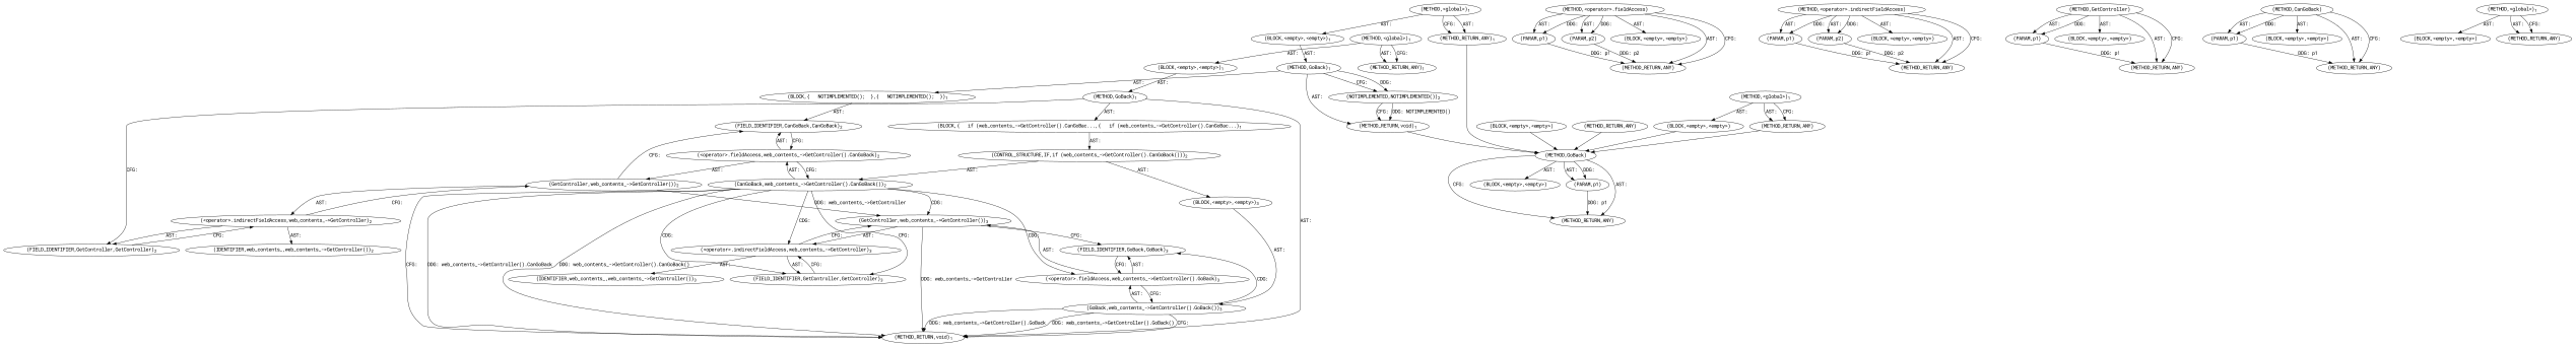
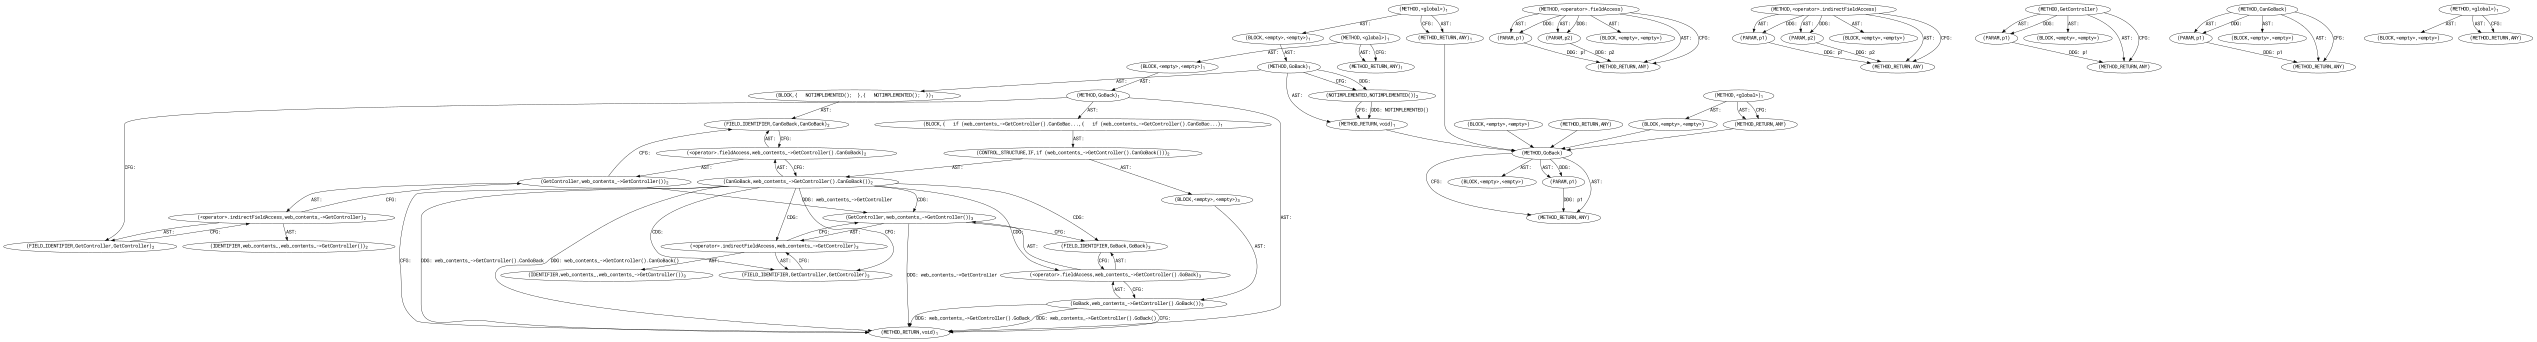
  digraph {
    fontname="Roboto Mono"
    node [fontname="Roboto Mono"]
    edge [fontname="Roboto Mono"]
    n1 [label=<(METHOD,&lt;global&gt;)<SUB>1</SUB>>]
    n2 [label=<(BLOCK,&lt;empty&gt;,&lt;empty&gt;)<SUB>1</SUB>>]
    n3 [label=<(METHOD_RETURN,ANY)<SUB>1</SUB>>]
    n4 [label=<(METHOD,GoBack)<SUB>1</SUB>>]
    n5 [label=<(METHOD,GoBack)>]
    n6 [label=<(BLOCK,{   NOTIMPLEMENTED();  },{   NOTIMPLEMENTED();  })<SUB>1</SUB>>]
    n7 [label=<(NOTIMPLEMENTED,NOTIMPLEMENTED())<SUB>2</SUB>>]
    n8 [label=<(METHOD_RETURN,void)<SUB>1</SUB>>]
    n9 [label=<(FIELD_IDENTIFIER,CanGoBack,CanGoBack)<SUB>2</SUB>>]
    n10 [label=<(PARAM,p1)>]
    n11 [label=<(BLOCK,&lt;empty&gt;,&lt;empty&gt;)>]
    n12 [label=<(METHOD_RETURN,ANY)>]
    n13 [label=<(BLOCK,&lt;empty&gt;,&lt;empty&gt;)>]
    n14 [label=<(METHOD_RETURN,ANY)>]
    n15 [label=<(METHOD,&lt;global&gt;)<SUB>1</SUB>>]
    n16 [label=<(BLOCK,&lt;empty&gt;,&lt;empty&gt;)>]
    n17 [label=<(METHOD_RETURN,ANY)>]
    n18 [label=<(METHOD,&lt;global&gt;)<SUB>1</SUB>>]
    n19 [label=<(BLOCK,&lt;empty&gt;,&lt;empty&gt;)<SUB>1</SUB>>]
    n20 [label=<(METHOD_RETURN,ANY)<SUB>1</SUB>>]
    n21 [label=<(METHOD,GoBack)<SUB>1</SUB>>]
    n22 [label=<(BLOCK,{   if (web_contents_-&gt;GetController().CanGoBac...,{   if (web_contents_-&gt;GetController().CanGoBac...)<SUB>1</SUB>>]
    n23 [label=<(FIELD_IDENTIFIER,GetController,GetController)<SUB>2</SUB>>]
    n24 [label=<(METHOD_RETURN,void)<SUB>1</SUB>>]
    n25 [label=<(CONTROL_STRUCTURE,IF,if (web_contents_-&gt;GetController().CanGoBack()))<SUB>2</SUB>>]
    n26 [label=<(&lt;operator&gt;.indirectFieldAccess,web_contents_-&gt;GetController)<SUB>2</SUB>>]
    n27 [label=<(CanGoBack,web_contents_-&gt;GetController().CanGoBack())<SUB>2</SUB>>]
    n28 [label=<(BLOCK,&lt;empty&gt;,&lt;empty&gt;)<SUB>3</SUB>>]
    n29 [label=<(&lt;operator&gt;.fieldAccess,web_contents_-&gt;GetController().CanGoBack)<SUB>2</SUB>>]
    n30 [label=<(&lt;operator&gt;.fieldAccess,web_contents_-&gt;GetController().GoBack)<SUB>3</SUB>>]
    n31 [label=<(GetController,web_contents_-&gt;GetController())<SUB>3</SUB>>]
    n32 [label=<(&lt;operator&gt;.indirectFieldAccess,web_contents_-&gt;GetController)<SUB>3</SUB>>]
    n33 [label=<(FIELD_IDENTIFIER,GetController,GetController)<SUB>3</SUB>>]
    n34 [label=<(FIELD_IDENTIFIER,GoBack,GoBack)<SUB>3</SUB>>]
    n35 [label=<(GoBack,web_contents_-&gt;GetController().GoBack())<SUB>3</SUB>>]
    n36 [label=<(GetController,web_contents_-&gt;GetController())<SUB>2</SUB>>]
    n37 [label=<(IDENTIFIER,web_contents_,web_contents_-&gt;GetController())<SUB>3</SUB>>]
    n38 [label=<(IDENTIFIER,web_contents_,web_contents_-&gt;GetController())<SUB>2</SUB>>]
    n39 [label=<(METHOD,&lt;operator&gt;.fieldAccess)>]
    n40 [label=<(PARAM,p1)>]
    n41 [label=<(PARAM,p2)>]
    n42 [label=<(BLOCK,&lt;empty&gt;,&lt;empty&gt;)>]
    n43 [label=<(METHOD_RETURN,ANY)>]
    n44 [label=<(METHOD,&lt;operator&gt;.indirectFieldAccess)>]
    n45 [label=<(PARAM,p1)>]
    n46 [label=<(PARAM,p2)>]
    n47 [label=<(BLOCK,&lt;empty&gt;,&lt;empty&gt;)>]
    n48 [label=<(METHOD_RETURN,ANY)>]
    n49 [label=<(METHOD,GetController)>]
    n50 [label=<(PARAM,p1)>]
    n51 [label=<(BLOCK,&lt;empty&gt;,&lt;empty&gt;)>]
    n52 [label=<(METHOD_RETURN,ANY)>]
    n53 [label=<(METHOD,CanGoBack)>]
    n54 [label=<(PARAM,p1)>]
    n55 [label=<(BLOCK,&lt;empty&gt;,&lt;empty&gt;)>]
    n56 [label=<(METHOD_RETURN,ANY)>]
    n57 [label=<(METHOD,&lt;global&gt;)<SUB>1</SUB>>]
    n58 [label=<(BLOCK,&lt;empty&gt;,&lt;empty&gt;)>]
    n59 [label=<(METHOD_RETURN,ANY)>]
    n1 -> n2 [label="AST: "]
    n1 -> n3 [label="AST: "]
    n1 -> n3 [label="CFG: "]
    n2 -> n4 [label="AST: "]
    n3 -> n5
    n4 -> n6 [label="AST: "]
    n4 -> n7 [label="CFG: "]
    n4 -> n7 [label="DDG: "]
    n4 -> n8 [label="AST: "]
    n5 -> n10 [label="AST: "]
    n5 -> n10 [label="DDG: "]
    n5 -> n11 [label="AST: "]
    n5 -> n12 [label="AST: "]
    n5 -> n12 [label="CFG: "]
    n6 -> n9 [label="AST: "]
    n7 -> n8 [label="CFG: "]
    n7 -> n8 [label="DDG: NOTIMPLEMENTED()"]
    n8 -> n5
    n9 -> n29 [label="CFG: "]
    n10 -> n12 [label="DDG: p1"]
    n13 -> n5
    n14 -> n5
    n15 -> n16 [label="AST: "]
    n15 -> n17 [label="AST: "]
    n15 -> n17 [label="CFG: "]
    n16 -> n5
    n17 -> n5
    n18 -> n19 [label="AST: "]
    n18 -> n20 [label="AST: "]
    n18 -> n20 [label="CFG: "]
    n19 -> n21 [label="AST: "]
    n21 -> n22 [label="AST: "]
    n21 -> n23 [label="CFG: "]
    n21 -> n24 [label="AST: "]
    n22 -> n25 [label="AST: "]
    n23 -> n26 [label="CFG: "]
    n25 -> n27 [label="AST: "]
    n25 -> n28 [label="AST: "]
    n26 -> n23 [label="AST: "]
    n26 -> n36 [label="CFG: "]
    n26 -> n38 [label="AST: "]
    n27 -> n24 [label="CFG: "]
    n27 -> n24 [label="DDG: web_contents_-&gt;GetController().CanGoBack"]
    n27 -> n24 [label="DDG: web_contents_-&gt;GetController().CanGoBack()"]
    n27 -> n29 [label="AST: "]
    n27 -> n30 [label="CDG: "]
    n27 -> n31 [label="CDG: "]
    n27 -> n32 [label="CDG: "]
    n27 -> n33 [label="CFG: "]
    n27 -> n33 [label="CDG: "]
-   n35 -> n34 [label="CDG: "]
+   n27 -> n34 [label="CDG: "]
    n28 -> n35 [label="AST: "]
    n29 -> n9 [label="AST: "]
    n29 -> n27 [label="CFG: "]
    n29 -> n36 [label="AST: "]
    n30 -> n31 [label="AST: "]
    n30 -> n34 [label="AST: "]
    n30 -> n35 [label="CFG: "]
    n31 -> n24 [label="DDG: web_contents_-&gt;GetController"]
    n31 -> n32 [label="AST: "]
    n31 -> n34 [label="CFG: "]
    n32 -> n31 [label="CFG: "]
    n32 -> n33 [label="AST: "]
    n32 -> n37 [label="AST: "]
    n33 -> n32 [label="CFG: "]
    n34 -> n30 [label="CFG: "]
    n35 -> n24 [label="CFG: "]
    n35 -> n24 [label="DDG: web_contents_-&gt;GetController().GoBack"]
    n35 -> n24 [label="DDG: web_contents_-&gt;GetController().GoBack()"]
    n35 -> n30 [label="AST: "]
    n36 -> n9 [label="CFG: "]
    n36 -> n26 [label="AST: "]
    n36 -> n31 [label="DDG: web_contents_-&gt;GetController"]
    n39 -> n40 [label="AST: "]
    n39 -> n40 [label="DDG: "]
    n39 -> n41 [label="AST: "]
    n39 -> n41 [label="DDG: "]
    n39 -> n42 [label="AST: "]
    n39 -> n43 [label="AST: "]
    n39 -> n43 [label="CFG: "]
    n40 -> n43 [label="DDG: p1"]
    n41 -> n43 [label="DDG: p2"]
    n44 -> n45 [label="AST: "]
    n44 -> n45 [label="DDG: "]
    n44 -> n46 [label="AST: "]
    n44 -> n46 [label="DDG: "]
    n44 -> n47 [label="AST: "]
    n44 -> n48 [label="AST: "]
    n44 -> n48 [label="CFG: "]
    n45 -> n48 [label="DDG: p1"]
    n46 -> n48 [label="DDG: p2"]
    n49 -> n50 [label="AST: "]
    n49 -> n50 [label="DDG: "]
    n49 -> n51 [label="AST: "]
    n49 -> n52 [label="AST: "]
    n49 -> n52 [label="CFG: "]
    n50 -> n52 [label="DDG: p1"]
    n53 -> n54 [label="AST: "]
    n53 -> n54 [label="DDG: "]
    n53 -> n55 [label="AST: "]
    n53 -> n56 [label="AST: "]
    n53 -> n56 [label="CFG: "]
    n54 -> n56 [label="DDG: p1"]
    n57 -> n58 [label="AST: "]
    n57 -> n59 [label="AST: "]
    n57 -> n59 [label="CFG: "]
  }
